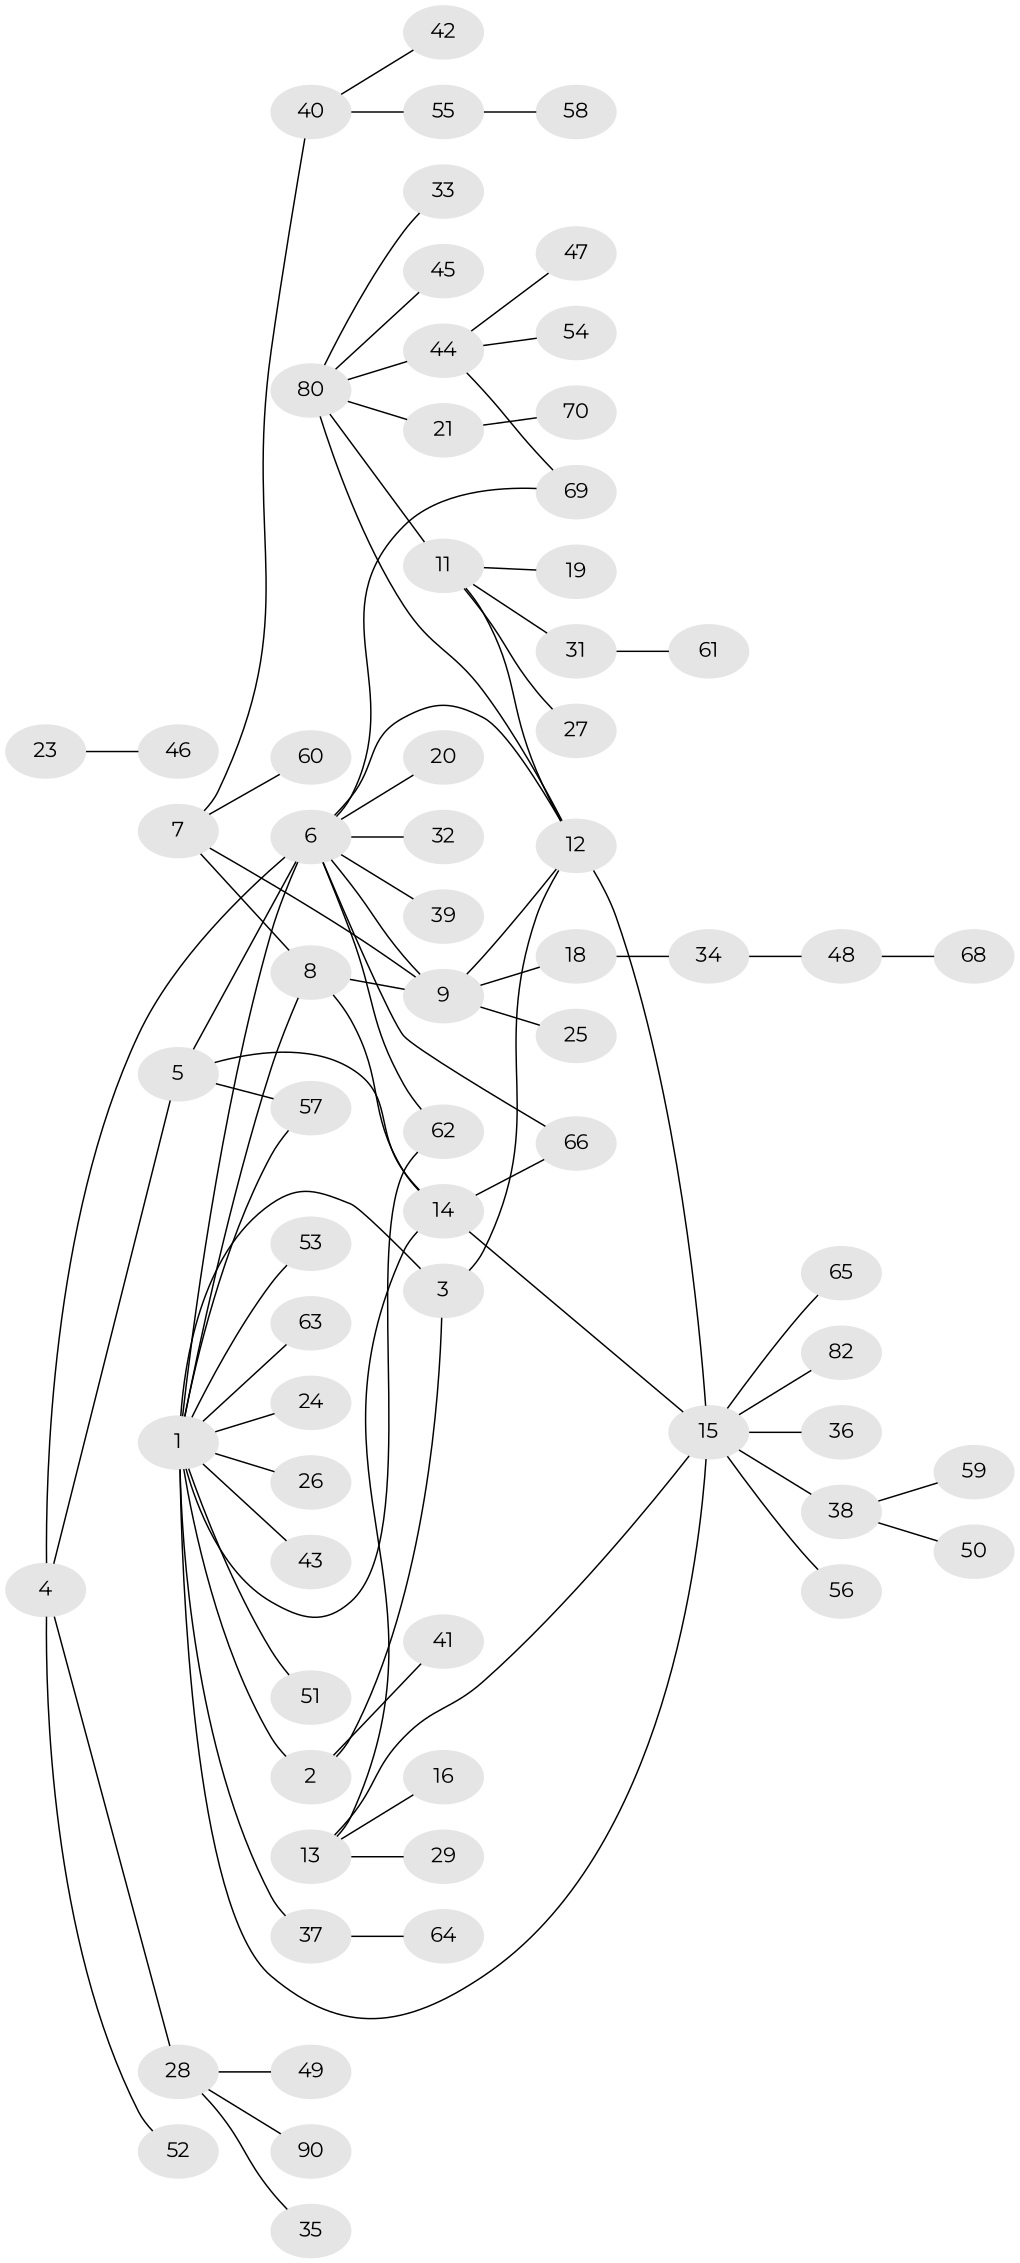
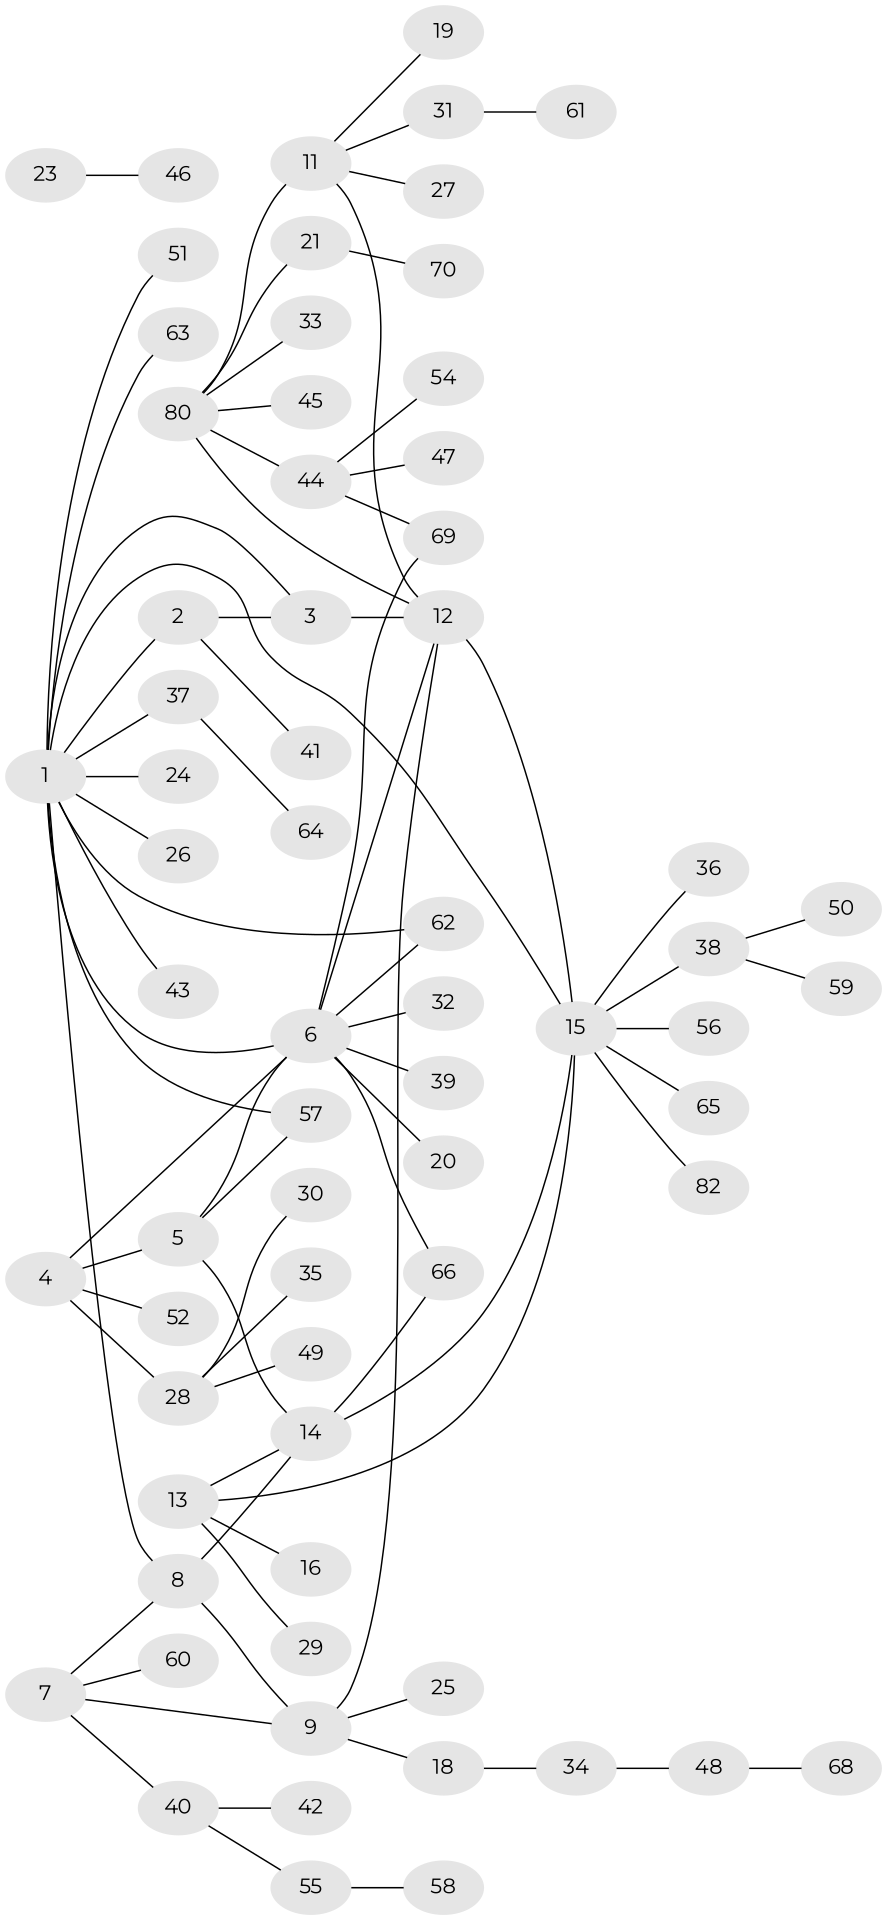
  graph {
    fontname=Montserrat
    rankdir=LR
    node [color=gray90 fontname=Montserrat style=filled]
    edge [fontname=Montserrat]
    1
    2
    3
    6
    8
    15
    24
    26
    37
    43
    51
-   53
    57
    62
    63
    41
    12
    9
    20
    32
    39
    66
    69
    14
    n25 [label=82]
    36
    38
    56
    65
    64
    4
    5
    28
    52
-   30 [label=90]
+   30
    35
    49
    18
    25
    7
    40
    60
    42
    55
    34
    n46 [label=80]
    11
    21
    33
    44
    45
    19
    27
    31
    70
    47
    54
    61
    13
    16
    29
    23
    46
    50
    59
    48
    68
    58
    1 -- 2
    1 -- 3
    1 -- 6
    1 -- 8
    1 -- 15
    1 -- 24
    1 -- 26
    1 -- 37
    1 -- 43
    1 -- 51
-   1 -- 53
    1 -- 57
    1 -- 62
    1 -- 63
    2 -- 3
    2 -- 41
    3 -- 12
    6 -- 62
    6 -- 12
-   6 -- 9
    6 -- 20
    6 -- 32
    6 -- 39
    6 -- 66
    6 -- 69
    8 -- 9
    8 -- 14
    15 -- n25
    15 -- 36
    15 -- 38
    15 -- 56
    15 -- 65
    37 -- 64
    12 -- 15
    9 -- 12
    9 -- 18
    9 -- 25
    14 -- 15
    14 -- 66
    38 -- 50
    38 -- 59
    4 -- 6
    4 -- 5
    4 -- 28
    4 -- 52
    5 -- 6
    5 -- 57
    5 -- 14
    28 -- 30
    28 -- 35
    28 -- 49
    18 -- 34
    7 -- 8
    7 -- 9
    7 -- 40
    7 -- 60
    40 -- 42
    40 -- 55
    55 -- 58
    34 -- 48
    n46 -- 12
    n46 -- 11
    n46 -- 21
    n46 -- 33
    n46 -- 44
    n46 -- 45
    11 -- 12
    11 -- 19
    11 -- 27
    11 -- 31
    21 -- 70
    44 -- 69
    44 -- 47
    44 -- 54
    31 -- 61
    13 -- 15
    13 -- 14
    13 -- 16
    13 -- 29
    23 -- 46
    48 -- 68
  }
